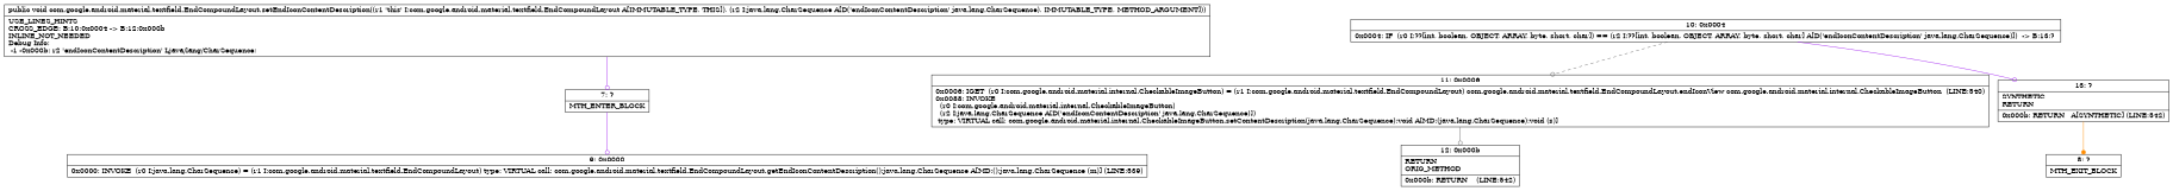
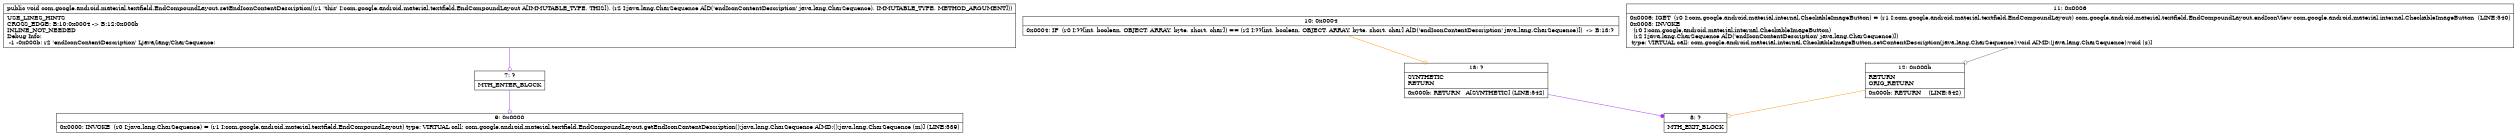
  digraph {
    node [shape=record]
    edge [arrowhead=odot color=darkorange]
    n1 [label="{7\:\ ?|MTH_ENTER_BLOCK\l}"]
    n2 [label="{9\:\ 0x0000|0x0000: INVOKE  (r0 I:java.lang.CharSequence) = (r1 I:com.google.android.material.textfield.EndCompoundLayout) type: VIRTUAL call: com.google.android.material.textfield.EndCompoundLayout.getEndIconContentDescription():java.lang.CharSequence A[MD:():java.lang.CharSequence (m)] (LINE:539)\l}"]
    n3 [label="{10\:\ 0x0004|0x0004: IF  (r0 I:??[int, boolean, OBJECT, ARRAY, byte, short, char]) == (r2 I:??[int, boolean, OBJECT, ARRAY, byte, short, char] A[D('endIconContentDescription' java.lang.CharSequence)])  \-\> B:13:? \l}"]
-   n4 [label="{11\:\ 0x0006|0x0006: IGET  (r0 I:com.google.android.material.internal.CheckableImageButton) = (r1 I:com.google.android.material.textfield.EndCompoundLayout) com.google.android.material.textfield.EndCompoundLayout.endIconView com.google.android.material.internal.CheckableImageButton  (LINE:540)\l0x0088: INVOKE  \l  (r0 I:com.google.android.material.internal.CheckableImageButton)\l  (r2 I:java.lang.CharSequence A[D('endIconContentDescription' java.lang.CharSequence)])\l type: VIRTUAL call: com.google.android.material.internal.CheckableImageButton.setContentDescription(java.lang.CharSequence):void A[MD:(java.lang.CharSequence):void (s)]\l}"]
+   n4 [label="{11\:\ 0x0006|0x0006: IGET  (r0 I:com.google.android.material.internal.CheckableImageButton) = (r1 I:com.google.android.material.textfield.EndCompoundLayout) com.google.android.material.textfield.EndCompoundLayout.endIconView com.google.android.material.internal.CheckableImageButton  (LINE:540)\l0x0008: INVOKE  \l  (r0 I:com.google.android.material.internal.CheckableImageButton)\l  (r2 I:java.lang.CharSequence A[D('endIconContentDescription' java.lang.CharSequence)])\l type: VIRTUAL call: com.google.android.material.internal.CheckableImageButton.setContentDescription(java.lang.CharSequence):void A[MD:(java.lang.CharSequence):void (s)]\l}"]
    n5 [label="{13\:\ ?|SYNTHETIC\lRETURN\l|0x000b: RETURN   A[SYNTHETIC] (LINE:542)\l}"]
-   n6 [label="{12\:\ 0x000b|RETURN\lORIG_METHOD\l|0x000b: RETURN    (LINE:542)\l}"]
+   n6 [label="{12\:\ 0x000b|RETURN\lORIG_RETURN\l|0x000b: RETURN    (LINE:542)\l}"]
    n7 [label="{8\:\ ?|MTH_EXIT_BLOCK\l}"]
    n8 [label="{public void com.google.android.material.textfield.EndCompoundLayout.setEndIconContentDescription((r1 'this' I:com.google.android.material.textfield.EndCompoundLayout A[IMMUTABLE_TYPE, THIS]), (r2 I:java.lang.CharSequence A[D('endIconContentDescription' java.lang.CharSequence), IMMUTABLE_TYPE, METHOD_ARGUMENT]))  | USE_LINES_HINTS\lCROSS_EDGE: B:10:0x0004 \-\> B:12:0x000b\lINLINE_NOT_NEEDED\lDebug Info:\l  \-1 \-0x000b: r2 'endIconContentDescription' Ljava\/lang\/CharSequence;\l}"]
    n1 -> n2 [color=purple]
-   n3 -> n4 [color=gray40 style=dashed]
-   n3 -> n5 [color=purple]
+   n3 -> n5
    n4 -> n6 [color=gray40]
-   n5 -> n7 [arrowhead=dot]
+   n5 -> n7 [arrowhead=dot color=purple]
+   n6 -> n7
    n8 -> n1 [color=purple]
  }
